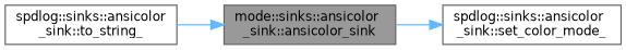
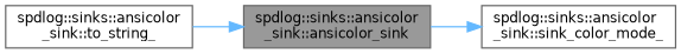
  digraph {
    rankdir=LR
    node [color=grey40 fillcolor=white fontname=Helvetica fontsize=10 shape=box style=filled]
    edge [color=steelblue1 fontname=Helvetica fontsize=10 labelfontname=Helvetica labelfontsize=10 style=solid]
-   n1 [color=gray40 fillcolor=grey60 fontcolor=black height=0.2 label="mode::sinks::ansicolor\l_sink::ansicolor_sink" width=0.4]
-   n2 [height=0.2 label="spdlog::sinks::ansicolor\l_sink::set_color_mode_" width=0.4]
+   n1 [color=gray40 fillcolor=grey60 fontcolor=black height=0.2 label="spdlog::sinks::ansicolor\l_sink::ansicolor_sink" width=0.4]
+   n2 [height=0.2 label="spdlog::sinks::ansicolor\l_sink::sink_color_mode_" width=0.4]
    n3 [height=0.2 label="spdlog::sinks::ansicolor\l_sink::to_string_" width=0.4]
    n1 -> n2
    n3 -> n1
  }
